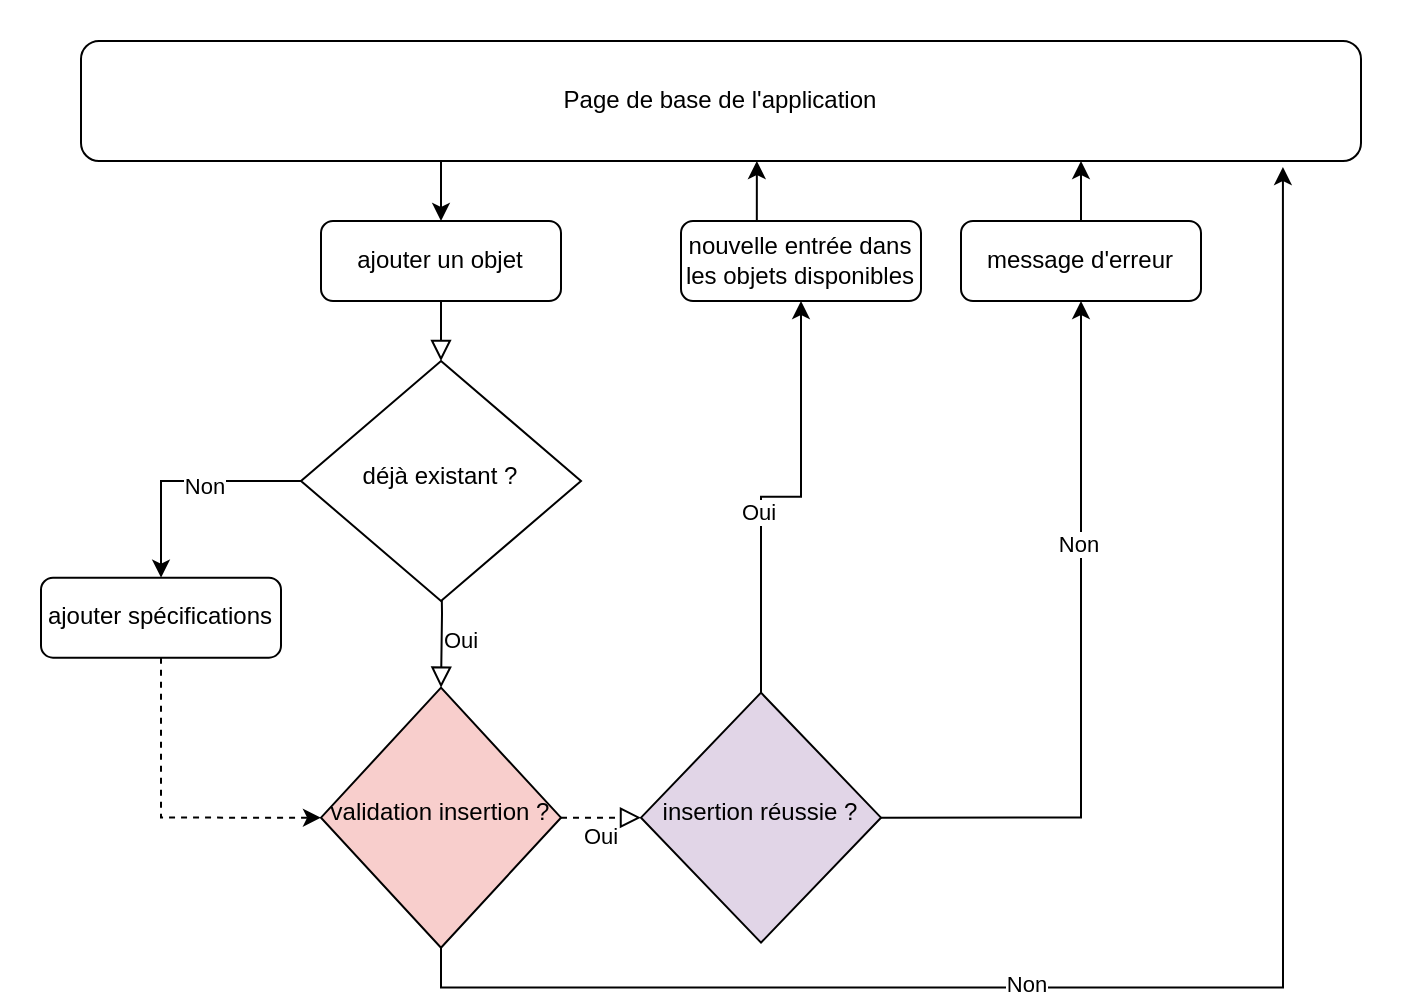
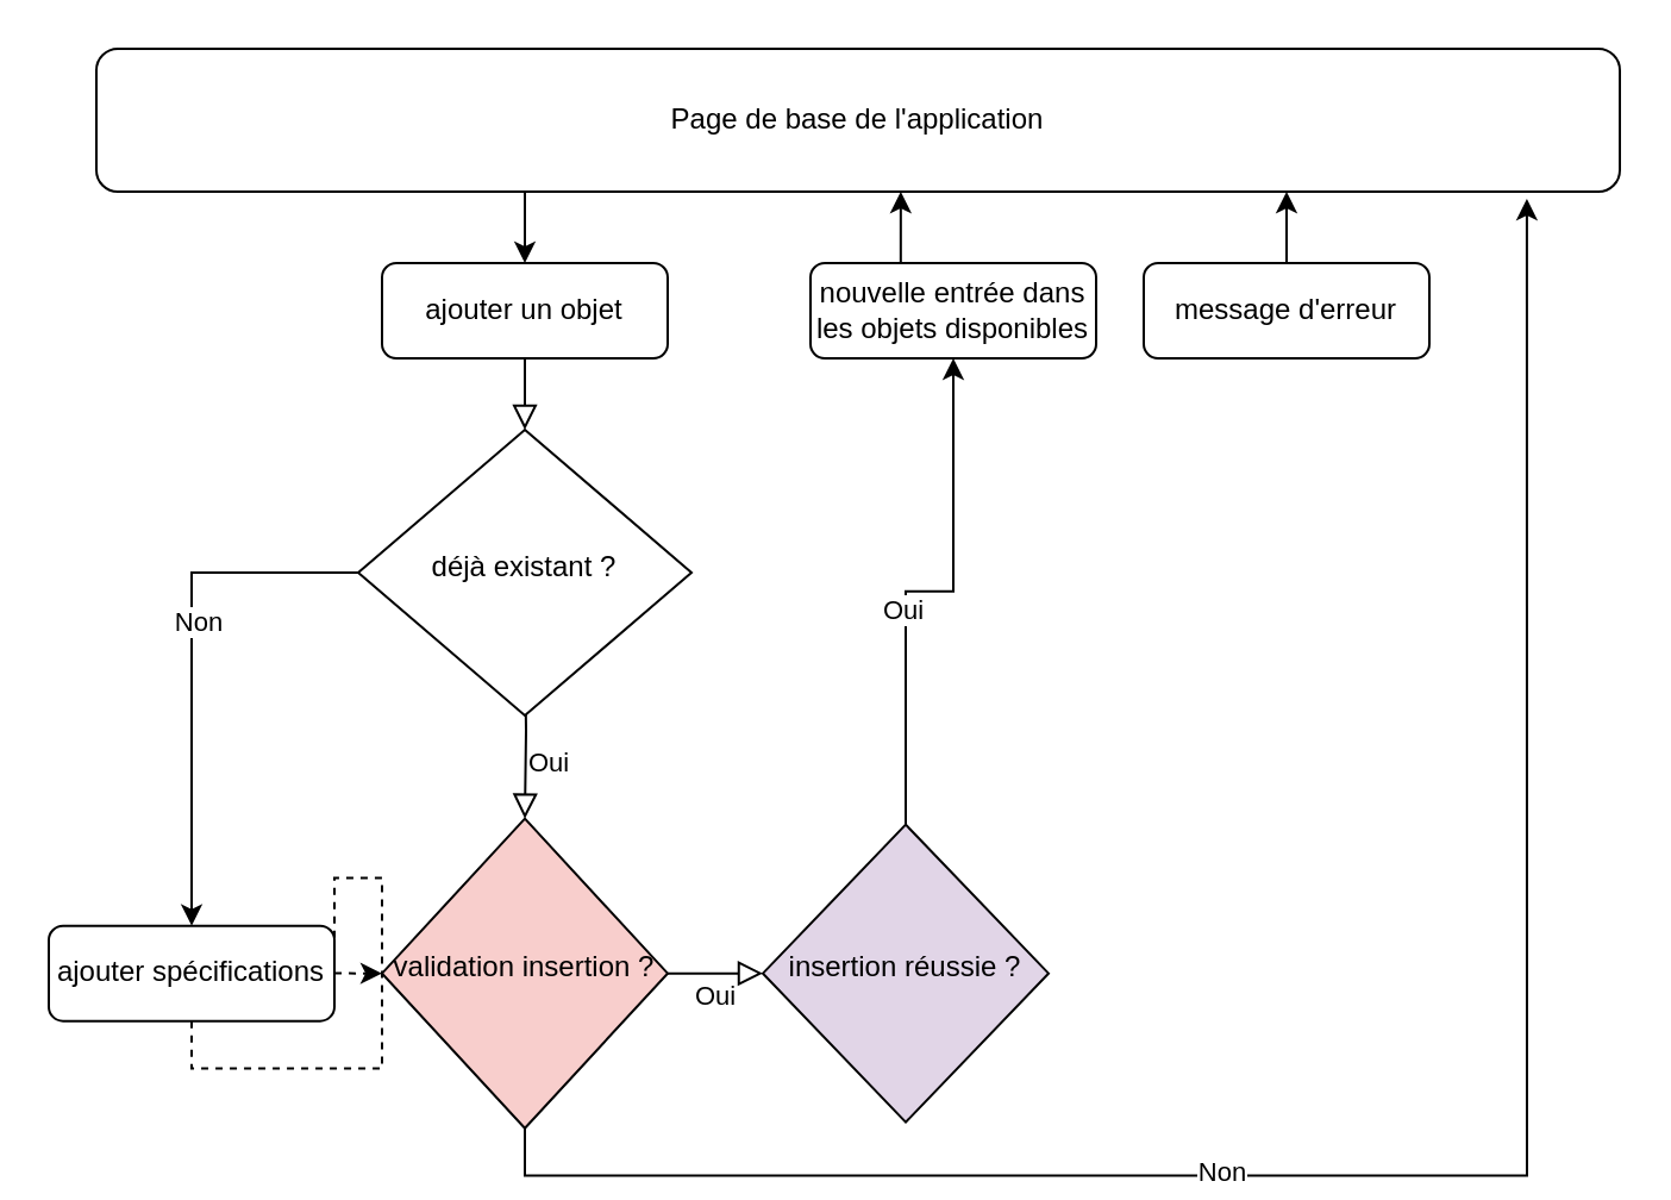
  <mxCell id="0" />
  <mxCell id="1" parent="0" />
  <mxCell id="2" value="" style="rounded=0;html=1;jettySize=auto;orthogonalLoop=1;fontSize=11;endArrow=block;endFill=0;endSize=8;strokeWidth=1;shadow=0;labelBackgroundColor=none;edgeStyle=orthogonalEdgeStyle;" parent="1" source="3" target="7" edge="1"><mxGeometry relative="1" as="geometry" /></mxCell>
  <mxCell id="3" value="ajouter un objet" style="rounded=1;whiteSpace=wrap;html=1;fontSize=12;glass=0;strokeWidth=1;shadow=0;" parent="1" vertex="1"><mxGeometry x="160" y="110" width="120" height="40" as="geometry" /></mxCell>
  <mxCell id="4" value="Oui&lt;br&gt;" style="rounded=0;html=1;jettySize=auto;orthogonalLoop=1;fontSize=11;endArrow=block;endFill=0;endSize=8;strokeWidth=1;shadow=0;labelBackgroundColor=none;edgeStyle=orthogonalEdgeStyle;" parent="1" target="13" edge="1"><mxGeometry x="0.378" y="10" relative="1" as="geometry"><mxPoint as="offset" /><mxPoint x="220" y="268.33" as="sourcePoint" /></mxGeometry></mxCell>
  <mxCell id="5" style="edgeStyle=orthogonalEdgeStyle;rounded=0;orthogonalLoop=1;jettySize=auto;html=1;exitX=0;exitY=0.5;exitDx=0;exitDy=0;entryX=0.5;entryY=0;entryDx=0;entryDy=0;" parent="1" source="7" target="9" edge="1"><mxGeometry relative="1" as="geometry" /></mxCell>
  <mxCell id="6" value="Non" style="edgeLabel;html=1;align=center;verticalAlign=middle;resizable=0;points=[];" parent="5" vertex="1" connectable="0"><mxGeometry x="-0.173" y="2" relative="1" as="geometry"><mxPoint as="offset" /></mxGeometry></mxCell>
  <mxCell id="7" value="déjà existant ?" style="rhombus;whiteSpace=wrap;html=1;shadow=0;fontFamily=Helvetica;fontSize=12;align=center;strokeWidth=1;spacing=6;spacingTop=-4;" parent="1" vertex="1"><mxGeometry x="150" y="180" width="140" height="120" as="geometry" /></mxCell>
  <mxCell id="8" style="edgeStyle=orthogonalEdgeStyle;rounded=0;orthogonalLoop=1;jettySize=auto;html=1;exitX=0.5;exitY=1;exitDx=0;exitDy=0;entryX=0;entryY=0.5;entryDx=0;entryDy=0;dashed=1;" parent="1" source="9" target="13" edge="1"><mxGeometry relative="1" as="geometry"><mxPoint x="20" y="408.33" as="targetPoint" /></mxGeometry></mxCell>
- <mxCell id="9" value="ajouter spécifications" style="rounded=1;whiteSpace=wrap;html=1;fontSize=12;glass=0;strokeWidth=1;shadow=0;" parent="1" vertex="1"><mxGeometry x="20" y="288.33" width="120" height="40" as="geometry" /></mxCell>
- <mxCell id="10" value="Oui" style="edgeStyle=orthogonalEdgeStyle;rounded=0;html=1;jettySize=auto;orthogonalLoop=1;fontSize=11;endArrow=block;endFill=0;endSize=8;strokeWidth=1;shadow=0;labelBackgroundColor=none;entryX=0;entryY=0.5;entryDx=0;entryDy=0;dashed=1;" parent="1" source="13" target="20" edge="1"><mxGeometry y="-10" relative="1" as="geometry"><mxPoint as="offset" /><mxPoint x="410" y="408.33" as="targetPoint" /></mxGeometry></mxCell>
+ <mxCell id="9" value="ajouter spécifications" style="rounded=1;whiteSpace=wrap;html=1;fontSize=12;glass=0;strokeWidth=1;shadow=0;" parent="1" vertex="1"><mxGeometry x="20" y="388.33" width="120" height="40" as="geometry" /></mxCell>
+ <mxCell id="10" value="Oui" style="edgeStyle=orthogonalEdgeStyle;rounded=0;html=1;jettySize=auto;orthogonalLoop=1;fontSize=11;endArrow=block;endFill=0;endSize=8;strokeWidth=1;shadow=0;labelBackgroundColor=none;entryX=0;entryY=0.5;entryDx=0;entryDy=0;" parent="1" source="13" target="20" edge="1"><mxGeometry y="-10" relative="1" as="geometry"><mxPoint as="offset" /><mxPoint x="410" y="408.33" as="targetPoint" /></mxGeometry></mxCell>
  <mxCell id="11" style="edgeStyle=orthogonalEdgeStyle;rounded=0;orthogonalLoop=1;jettySize=auto;html=1;exitX=0.5;exitY=1;exitDx=0;exitDy=0;entryX=0.939;entryY=1.05;entryDx=0;entryDy=0;entryPerimeter=0;" parent="1" source="13" target="15" edge="1"><mxGeometry relative="1" as="geometry" /></mxCell>
  <mxCell id="12" value="Non" style="edgeLabel;html=1;align=center;verticalAlign=middle;resizable=0;points=[];" parent="11" vertex="1" connectable="0"><mxGeometry x="-0.268" y="2" relative="1" as="geometry"><mxPoint as="offset" /></mxGeometry></mxCell>
  <mxCell id="13" value="validation insertion ?" style="rhombus;whiteSpace=wrap;html=1;shadow=0;fontFamily=Helvetica;fontSize=12;align=center;strokeWidth=1;spacing=6;spacingTop=-4;fillColor=#f8cecc;" parent="1" vertex="1"><mxGeometry x="160" y="343.33" width="120" height="130" as="geometry" /></mxCell>
  <mxCell id="14" style="edgeStyle=orthogonalEdgeStyle;rounded=0;orthogonalLoop=1;jettySize=auto;html=1;exitX=0.399;exitY=0.986;exitDx=0;exitDy=0;entryX=0.5;entryY=0;entryDx=0;entryDy=0;exitPerimeter=0;" parent="1" source="15" target="3" edge="1"><mxGeometry relative="1" as="geometry"><Array as="points"><mxPoint x="220" y="79" /></Array></mxGeometry></mxCell>
  <mxCell id="15" value="Page de base de l'application" style="rounded=1;whiteSpace=wrap;html=1;fontSize=12;glass=0;strokeWidth=1;shadow=0;" parent="1" vertex="1"><mxGeometry x="40" y="20" width="640" height="60" as="geometry" /></mxCell>
  <mxCell id="16" style="edgeStyle=orthogonalEdgeStyle;rounded=0;orthogonalLoop=1;jettySize=auto;html=1;exitX=0.5;exitY=0;exitDx=0;exitDy=0;entryX=0.5;entryY=1;entryDx=0;entryDy=0;" parent="1" source="20" target="22" edge="1"><mxGeometry relative="1" as="geometry"><mxPoint x="560" y="250" as="targetPoint" /><Array as="points" /></mxGeometry></mxCell>
  <mxCell id="17" value="Oui" style="edgeLabel;html=1;align=center;verticalAlign=middle;resizable=0;points=[];" parent="16" vertex="1" connectable="0"><mxGeometry x="-0.165" y="2" relative="1" as="geometry"><mxPoint as="offset" /></mxGeometry></mxCell>
- <mxCell id="18" style="edgeStyle=orthogonalEdgeStyle;rounded=0;orthogonalLoop=1;jettySize=auto;html=1;exitX=1;exitY=0.5;exitDx=0;exitDy=0;entryX=0.5;entryY=1;entryDx=0;entryDy=0;" parent="1" source="20" target="24" edge="1"><mxGeometry relative="1" as="geometry"><mxPoint x="560" y="220" as="targetPoint" /></mxGeometry></mxCell>
- <mxCell id="19" value="Non" style="edgeLabel;html=1;align=center;verticalAlign=middle;resizable=0;points=[];" parent="18" vertex="1" connectable="0"><mxGeometry x="0.323" y="2" relative="1" as="geometry"><mxPoint as="offset" /></mxGeometry></mxCell>
  <mxCell id="20" value="insertion réussie ?" style="rhombus;whiteSpace=wrap;html=1;shadow=0;fontFamily=Helvetica;fontSize=12;align=center;strokeWidth=1;spacing=6;spacingTop=-4;fillColor=#e1d5e7;" parent="1" vertex="1"><mxGeometry x="320" y="345.83" width="120" height="125" as="geometry" /></mxCell>
  <mxCell id="21" style="edgeStyle=orthogonalEdgeStyle;rounded=0;orthogonalLoop=1;jettySize=auto;html=1;exitX=0.5;exitY=0;exitDx=0;exitDy=0;entryX=0.528;entryY=1;entryDx=0;entryDy=0;entryPerimeter=0;" parent="1" source="22" target="15" edge="1"><mxGeometry relative="1" as="geometry"><mxPoint x="400" y="100" as="targetPoint" /><Array as="points"><mxPoint x="378" y="150" /></Array></mxGeometry></mxCell>
  <mxCell id="22" value="nouvelle entrée dans les objets disponibles" style="rounded=1;whiteSpace=wrap;html=1;fontSize=12;glass=0;strokeWidth=1;shadow=0;" parent="1" vertex="1"><mxGeometry x="340" y="110" width="120" height="40" as="geometry" /></mxCell>
  <mxCell id="23" style="edgeStyle=orthogonalEdgeStyle;rounded=0;orthogonalLoop=1;jettySize=auto;html=1;exitX=0.5;exitY=0;exitDx=0;exitDy=0;" parent="1" source="24" edge="1"><mxGeometry relative="1" as="geometry"><mxPoint x="540" y="80" as="targetPoint" /><Array as="points"><mxPoint x="540" y="80" /></Array></mxGeometry></mxCell>
  <mxCell id="24" value="message d'erreur" style="rounded=1;whiteSpace=wrap;html=1;fontSize=12;glass=0;strokeWidth=1;shadow=0;" parent="1" vertex="1"><mxGeometry x="480" y="110" width="120" height="40" as="geometry" /></mxCell>
